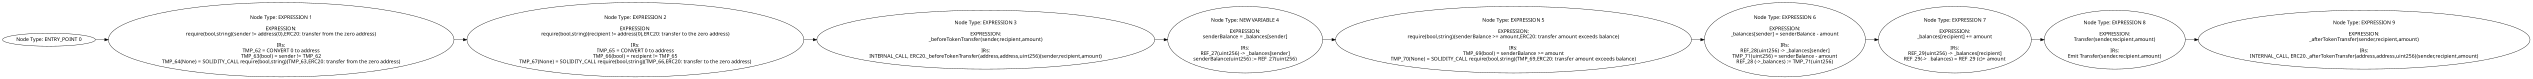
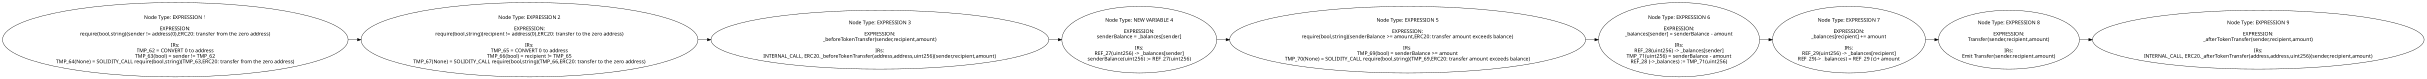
  digraph {
    rankdir=LR
    fontname="Noto Sans"
    node [fontname="Noto Sans"]
    edge [fontname="Noto Sans"]
-   n1 [label="Node Type: ENTRY_POINT 0\n"]
    n2 [label="Node Type: EXPRESSION 1\n\nEXPRESSION:\nrequire(bool,string)(sender != address(0),ERC20: transfer from the zero address)\n\nIRs:\nTMP_62 = CONVERT 0 to address\nTMP_63(bool) = sender != TMP_62\nTMP_64(None) = SOLIDITY_CALL require(bool,string)(TMP_63,ERC20: transfer from the zero address)"]
    n3 [label="Node Type: EXPRESSION 2\n\nEXPRESSION:\nrequire(bool,string)(recipient != address(0),ERC20: transfer to the zero address)\n\nIRs:\nTMP_65 = CONVERT 0 to address\nTMP_66(bool) = recipient != TMP_65\nTMP_67(None) = SOLIDITY_CALL require(bool,string)(TMP_66,ERC20: transfer to the zero address)"]
    n4 [label="Node Type: EXPRESSION 3\n\nEXPRESSION:\n_beforeTokenTransfer(sender,recipient,amount)\n\nIRs:\nINTERNAL_CALL, ERC20._beforeTokenTransfer(address,address,uint256)(sender,recipient,amount)"]
    n5 [label="Node Type: NEW VARIABLE 4\n\nEXPRESSION:\nsenderBalance = _balances[sender]\n\nIRs:\nREF_27(uint256) -> _balances[sender]\nsenderBalance(uint256) := REF_27(uint256)"]
    n6 [label="Node Type: EXPRESSION 5\n\nEXPRESSION:\nrequire(bool,string)(senderBalance >= amount,ERC20: transfer amount exceeds balance)\n\nIRs:\nTMP_69(bool) = senderBalance >= amount\nTMP_70(None) = SOLIDITY_CALL require(bool,string)(TMP_69,ERC20: transfer amount exceeds balance)"]
    n7 [label="Node Type: EXPRESSION 6\n\nEXPRESSION:\n_balances[sender] = senderBalance - amount\n\nIRs:\nREF_28(uint256) -> _balances[sender]\nTMP_71(uint256) = senderBalance - amount\nREF_28 (->_balances) := TMP_71(uint256)"]
    n8 [label="Node Type: EXPRESSION 7\n\nEXPRESSION:\n_balances[recipient] += amount\n\nIRs:\nREF_29(uint256) -> _balances[recipient]\nREF_29(-> _balances) = REF_29 (c)+ amount"]
    n9 [label="Node Type: EXPRESSION 8\n\nEXPRESSION:\nTransfer(sender,recipient,amount)\n\nIRs:\nEmit Transfer(sender.recipient.amount)"]
    n10 [label="Node Type: EXPRESSION 9\n\nEXPRESSION:\n_afterTokenTransfer(sender,recipient,amount)\n\nIRs:\nINTERNAL_CALL, ERC20._afterTokenTransfer(address,address,uint256)(sender,recipient,amount)"]
-   n1 -> n2
    n2 -> n3
    n3 -> n4
    n4 -> n5
    n5 -> n6
    n6 -> n7
    n7 -> n8
    n8 -> n9
    n9 -> n10
  }
